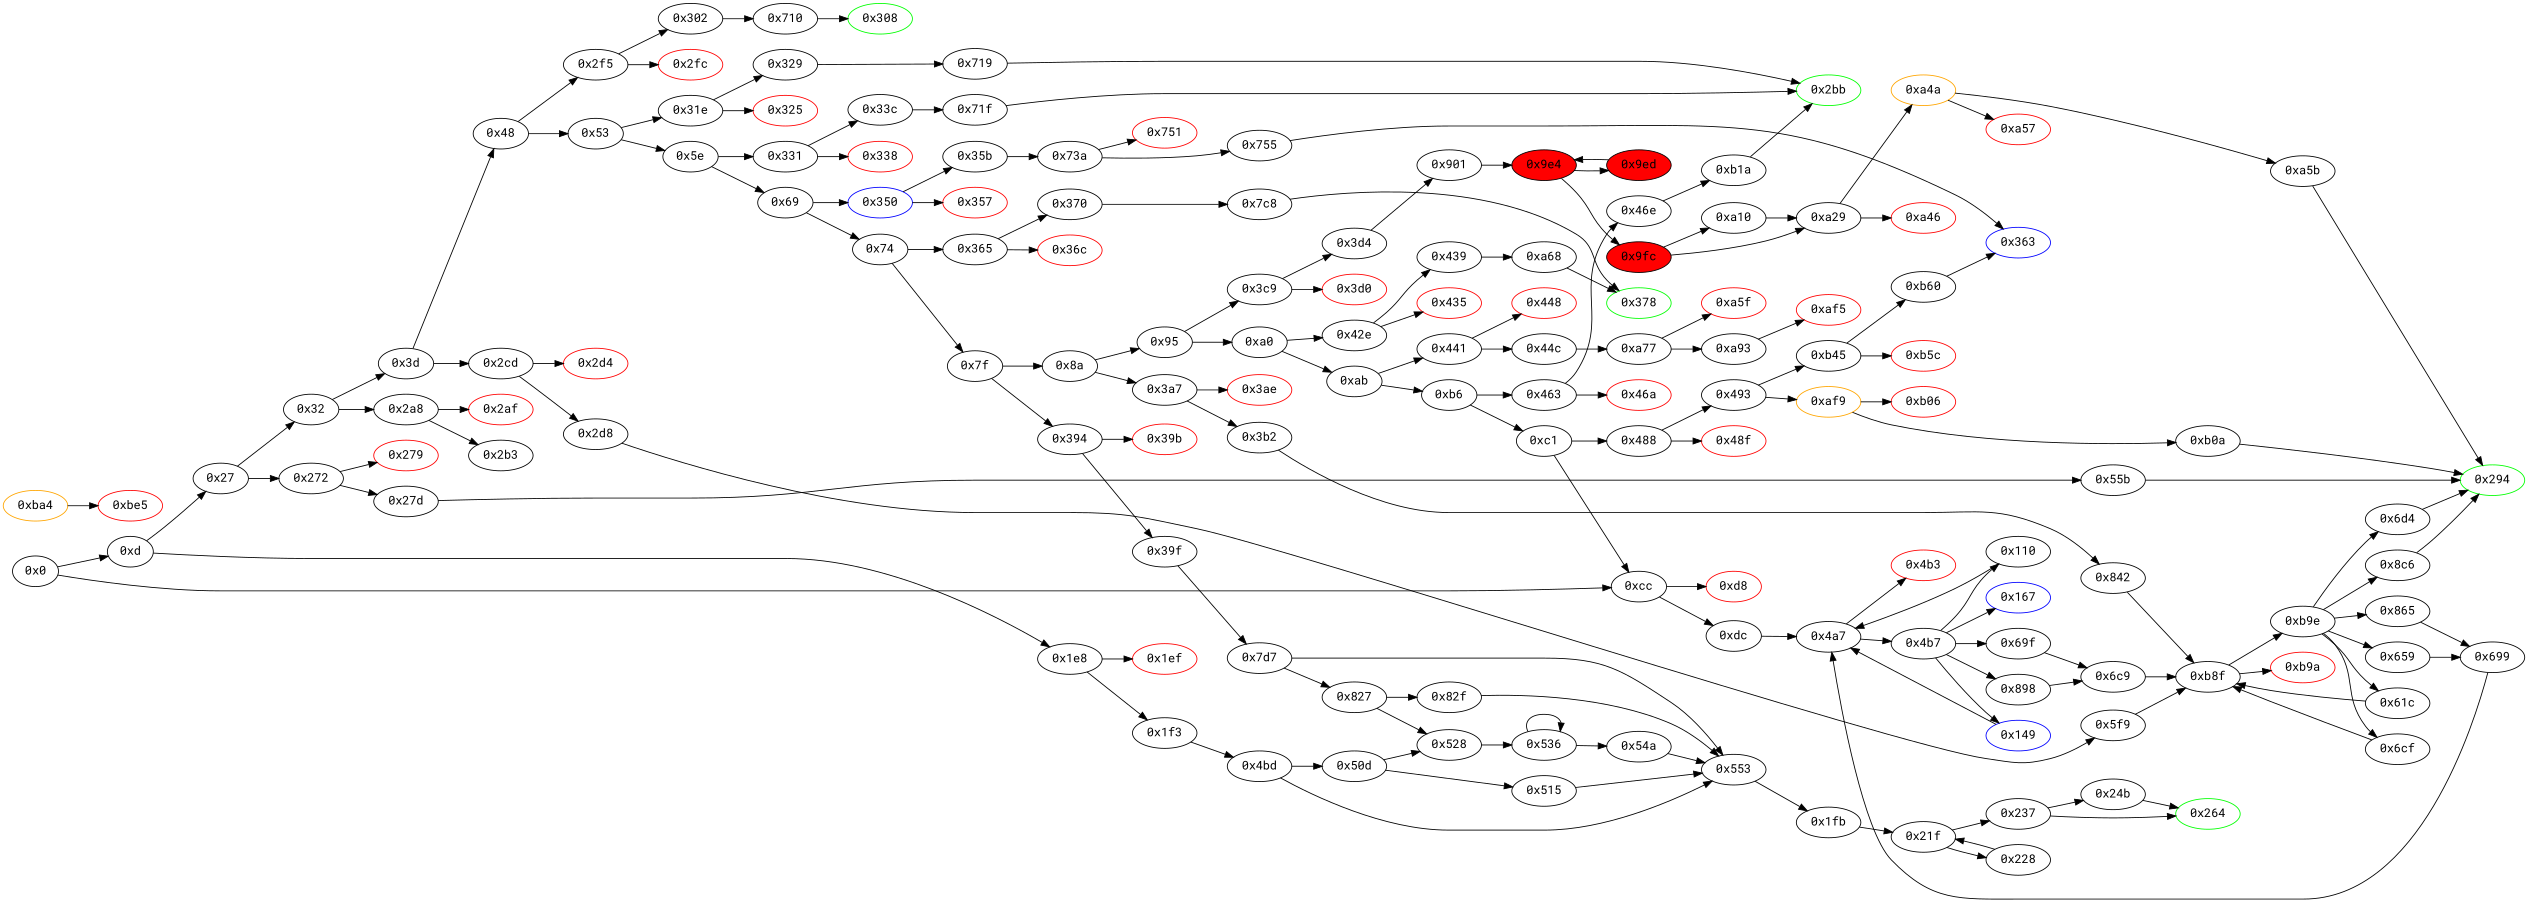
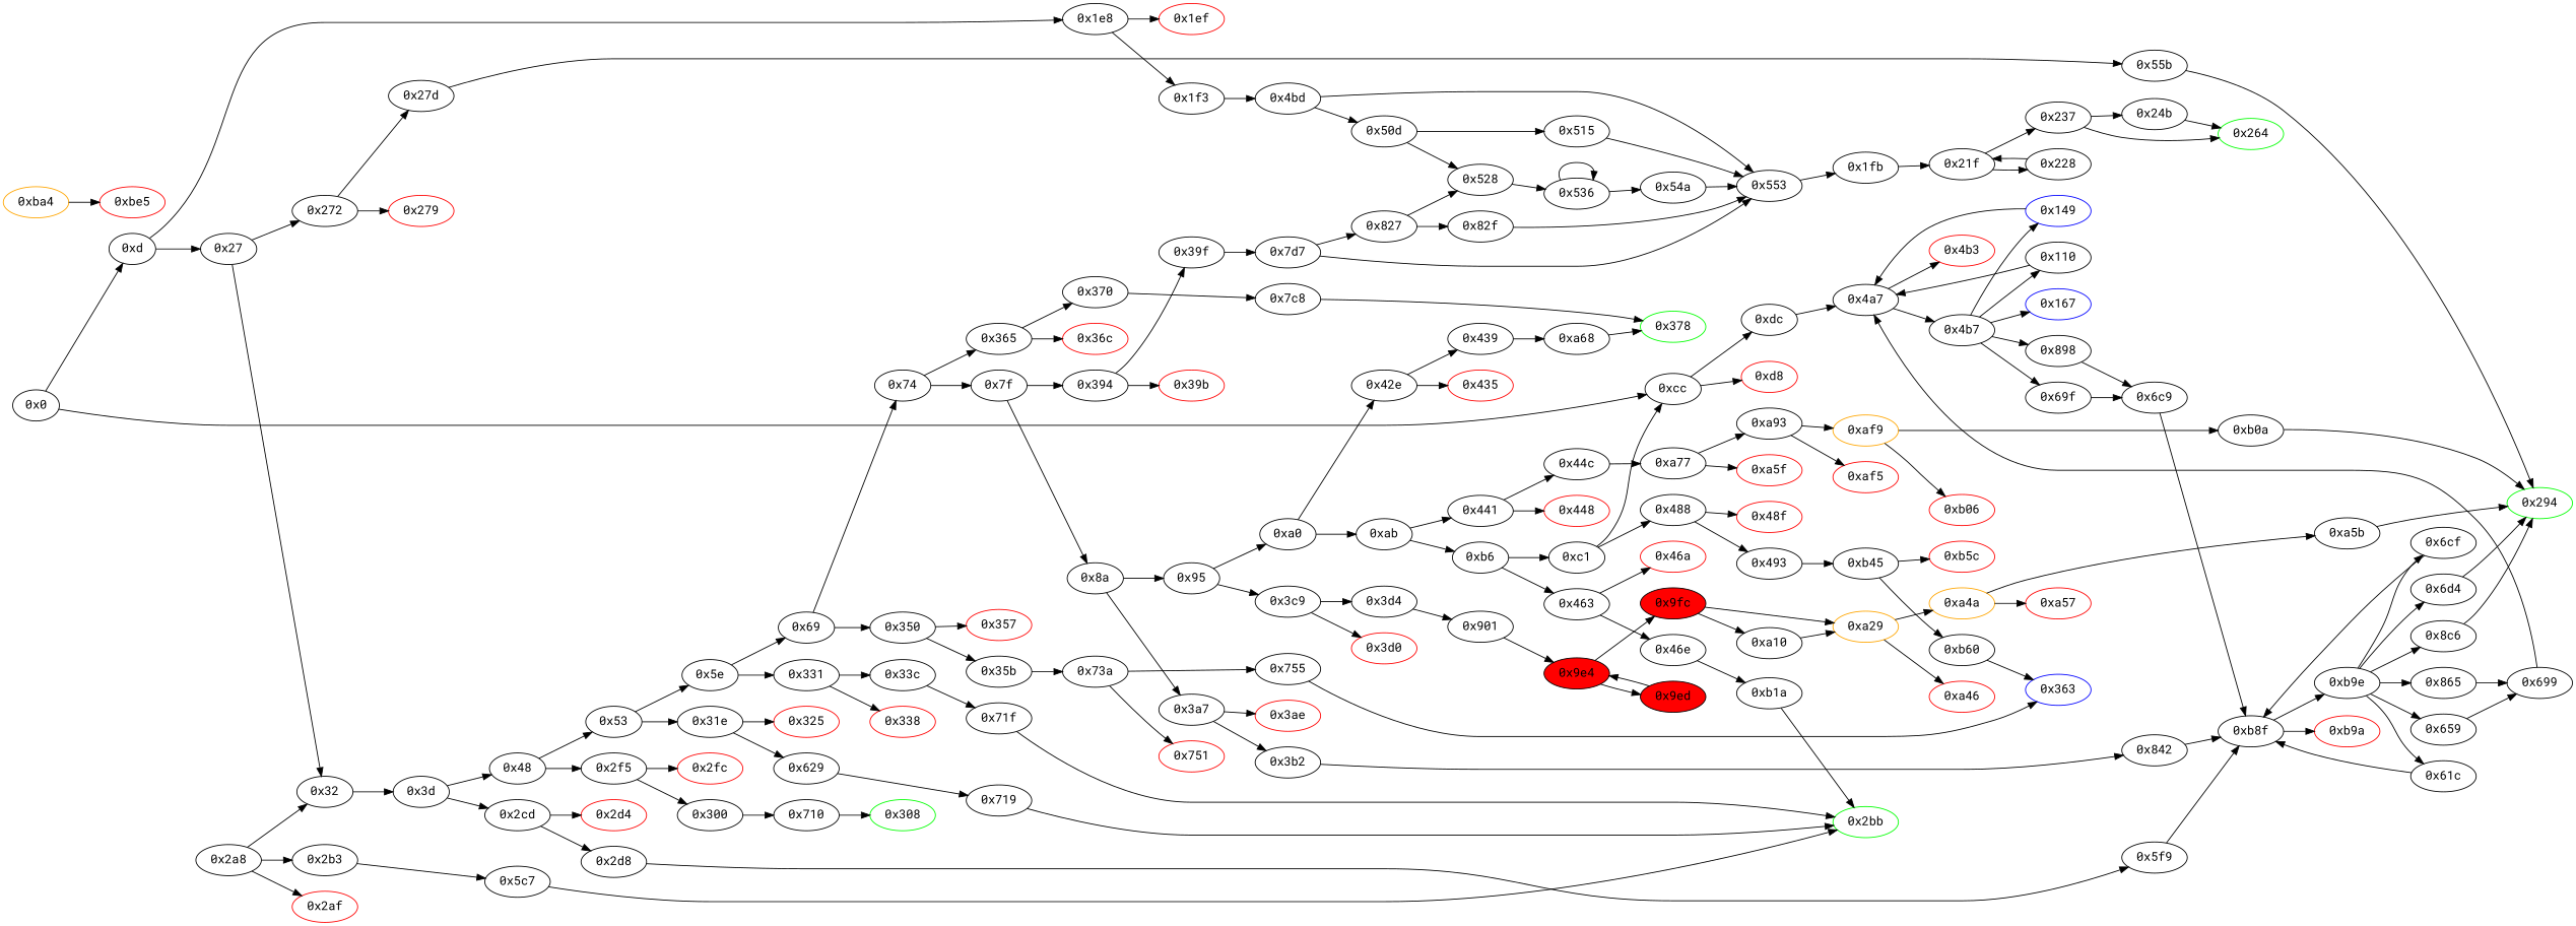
  digraph {
    fontname="Roboto Mono"
    rankdir=LR
    node [fillcolor=white fontname="Roboto Mono" style=filled]
    edge [fontname="Roboto Mono"]
    "0x1ef" [color=red]
    "0x1e8"
    "0x1f3"
    "0x4bd"
-   "0x300" [label="0x302"]
+   "0x300"
    "0x710"
    "0x308" [color=green]
    "0x9e4" [fillcolor=red]
    "0x901"
    "0x9ed" [fillcolor=red]
    "0x9fc" [fillcolor=red]
    "0x21f"
    "0x228"
    "0x237"
    "0x24b"
    "0x264" [color=green]
    "0xaf9" [color=orange]
    "0xb0a"
    "0xb06" [color=red]
    "0x294" [color=green]
    "0x3ae" [color=red]
    "0x5e"
    "0x69"
    "0x331"
-   "0x350" [color=blue]
+   "0x350"
    "0x74"
    "0x33c"
    "0x338" [color=red]
    "0x71f"
    "0x2bb" [color=green]
    "0xa93"
    "0xaf5" [color=red]
    "0x3d"
    "0x48"
    "0x2cd"
    "0x53"
    "0x2f5"
    "0x2d8"
    "0x2d4" [color=red]
    "0x46e"
    "0xb1a"
    "0x2fc" [color=red]
    "0x3d0" [color=red]
    "0x3c9"
    "0x3d4"
    "0x50d"
    "0x553"
    "0x528"
    "0x515"
    "0x1fb"
    "0x82f"
    "0x365"
    "0x370"
    "0x36c" [color=red]
    "0x7c8"
    "0x751" [color=red]
    "0x357" [color=red]
    "0x5f9"
    "0xb8f"
    "0xa10"
-   "0xa29"
+   "0xa29" [color=orange]
    "0xa4a" [color=orange]
    "0xa46" [color=red]
    "0x488"
    "0x493"
    "0x48f" [color=red]
    "0xb45"
    "0xd8" [color=red]
    "0x95"
    "0xa0"
    "0x42e"
    "0xab"
    "0x31e"
    "0xb6"
    "0x463"
    "0xc1"
    "0x46a" [color=red]
    "0xcc"
    "0xb9e"
    "0x6d4"
    "0x8c6"
    "0x61c"
    "0x865"
    "0x659"
    "0x6cf"
    "0x699"
    "0x27d"
    "0x55b"
    "0x378" [color=green]
    "0xa68"
-   "0x329"
+   "0x329" [label="0x629"]
    "0x325" [color=red]
    "0x719"
    "0x435" [color=red]
    "0x439"
    "0x35b"
    "0x73a"
    "0x755"
    "0xd"
    "0x27"
    "0x272"
    "0x32"
    "0x44c"
    "0xa77"
    n105 [color=red label="0xa5f"]
    "0x39f"
    "0x7d7"
    "0x827"
    "0xa5b"
    "0xa57" [color=red]
    "0x4b7"
    "0x898"
    "0x110"
    "0x149" [color=blue]
    n115 [color=blue label="0x167"]
    "0x69f"
    "0x6c9"
    "0x4a7"
    "0x8a"
    "0x3a7"
    "0x3b2"
    "0x4b3" [color=red]
    "0x842"
    "0xb9a" [color=red]
    "0x7f"
    "0x394"
    "0x39b" [color=red]
    "0xb5c" [color=red]
    "0xb60"
    "0x279" [color=red]
    "0x536"
    "0x54a"
    "0x0"
    "0xdc"
    "0x441"
    "0x448" [color=red]
+   "0x5c7"
    "0x363" [color=blue]
    "0x2b3"
    "0x2a8"
    "0x2af" [color=red]
    "0xbe5" [color=red]
    "0xba4" [color=orange]
    "0x1e8" -> "0x1ef"
    "0x1e8" -> "0x1f3"
    "0x1f3" -> "0x4bd"
    "0x4bd" -> "0x50d"
    "0x4bd" -> "0x553"
    "0x300" -> "0x710"
    "0x710" -> "0x308"
    "0x9e4" -> "0x9ed"
    "0x9e4" -> "0x9fc"
    "0x901" -> "0x9e4"
    "0x9ed" -> "0x9e4"
    "0x9fc" -> "0xa10"
    "0x9fc" -> "0xa29"
    "0x21f" -> "0x228"
    "0x21f" -> "0x237"
    "0x228" -> "0x21f"
    "0x237" -> "0x24b"
    "0x237" -> "0x264"
    "0x24b" -> "0x264"
    "0xaf9" -> "0xb0a"
    "0xaf9" -> "0xb06"
    "0xb0a" -> "0x294"
    "0x5e" -> "0x69"
    "0x5e" -> "0x331"
    "0x69" -> "0x350"
    "0x69" -> "0x74"
    "0x331" -> "0x33c"
    "0x331" -> "0x338"
    "0x350" -> "0x357"
    "0x350" -> "0x35b"
    "0x74" -> "0x365"
    "0x74" -> "0x7f"
    "0x33c" -> "0x71f"
    "0x71f" -> "0x2bb"
-   "0x493" -> "0xaf9"
+   "0xa93" -> "0xaf9"
    "0xa93" -> "0xaf5"
    "0x3d" -> "0x48"
    "0x3d" -> "0x2cd"
    "0x48" -> "0x53"
    "0x48" -> "0x2f5"
    "0x2cd" -> "0x2d8"
    "0x2cd" -> "0x2d4"
    "0x53" -> "0x5e"
    "0x53" -> "0x31e"
    "0x2f5" -> "0x300"
    "0x2f5" -> "0x2fc"
    "0x2d8" -> "0x5f9"
    "0x46e" -> "0xb1a"
    "0xb1a" -> "0x2bb"
    "0x3c9" -> "0x3d0"
    "0x3c9" -> "0x3d4"
    "0x3d4" -> "0x901"
    "0x50d" -> "0x528"
    "0x50d" -> "0x515"
    "0x553" -> "0x1fb"
    "0x528" -> "0x536"
    "0x515" -> "0x553"
    "0x1fb" -> "0x21f"
    "0x82f" -> "0x553"
    "0x365" -> "0x370"
    "0x365" -> "0x36c"
    "0x370" -> "0x7c8"
    "0x7c8" -> "0x378"
    "0x5f9" -> "0xb8f"
    "0xb8f" -> "0xb9e"
    "0xb8f" -> "0xb9a"
    "0xa10" -> "0xa29"
    "0xa29" -> "0xa4a"
    "0xa29" -> "0xa46"
    "0xa4a" -> "0xa5b"
    "0xa4a" -> "0xa57"
    "0x488" -> "0x493"
    "0x488" -> "0x48f"
    "0x493" -> "0xb45"
    "0xb45" -> "0xb5c"
    "0xb45" -> "0xb60"
    "0x95" -> "0x3c9"
    "0x95" -> "0xa0"
    "0xa0" -> "0x42e"
    "0xa0" -> "0xab"
    "0x42e" -> "0x435"
    "0x42e" -> "0x439"
    "0xab" -> "0xb6"
    "0xab" -> "0x441"
    "0x31e" -> "0x329"
    "0x31e" -> "0x325"
    "0xb6" -> "0x463"
    "0xb6" -> "0xc1"
    "0x463" -> "0x46e"
    "0x463" -> "0x46a"
    "0xc1" -> "0x488"
    "0xc1" -> "0xcc"
    "0xcc" -> "0xd8"
    "0xcc" -> "0xdc"
    "0xb9e" -> "0x6d4"
    "0xb9e" -> "0x8c6"
    "0xb9e" -> "0x61c"
    "0xb9e" -> "0x865"
    "0xb9e" -> "0x659"
    "0xb9e" -> "0x6cf"
    "0x6d4" -> "0x294"
    "0x8c6" -> "0x294"
    "0x61c" -> "0xb8f"
    "0x865" -> "0x699"
    "0x659" -> "0x699"
    "0x6cf" -> "0xb8f"
    "0x699" -> "0x4a7"
    "0x27d" -> "0x55b"
    "0x55b" -> "0x294"
    "0xa68" -> "0x378"
    "0x329" -> "0x719"
    "0x719" -> "0x2bb"
    "0x439" -> "0xa68"
    "0x35b" -> "0x73a"
    "0x73a" -> "0x751"
    "0x73a" -> "0x755"
    "0x755" -> "0x363"
    "0xd" -> "0x1e8"
    "0xd" -> "0x27"
    "0x27" -> "0x272"
    "0x27" -> "0x32"
    "0x272" -> "0x27d"
    "0x272" -> "0x279"
    "0x32" -> "0x3d"
-   "0x32" -> "0x2a8"
+   "0x2a8" -> "0x32"
    "0x44c" -> "0xa77"
    "0xa77" -> "0xa93"
    "0xa77" -> n105
    "0x39f" -> "0x7d7"
    "0x7d7" -> "0x553"
    "0x7d7" -> "0x827"
    "0x827" -> "0x528"
    "0x827" -> "0x82f"
    "0xa5b" -> "0x294"
    "0x4b7" -> "0x898"
    "0x4b7" -> "0x110"
    "0x4b7" -> "0x149"
    "0x4b7" -> n115
    "0x4b7" -> "0x69f"
    "0x898" -> "0x6c9"
    "0x110" -> "0x4a7"
    "0x149" -> "0x4a7"
    "0x69f" -> "0x6c9"
    "0x6c9" -> "0xb8f"
    "0x4a7" -> "0x4b7"
    "0x4a7" -> "0x4b3"
    "0x8a" -> "0x95"
    "0x8a" -> "0x3a7"
    "0x3a7" -> "0x3ae"
    "0x3a7" -> "0x3b2"
    "0x3b2" -> "0x842"
    "0x842" -> "0xb8f"
    "0x7f" -> "0x8a"
    "0x7f" -> "0x394"
    "0x394" -> "0x39f"
    "0x394" -> "0x39b"
    "0xb60" -> "0x363"
    "0x536" -> "0x536"
    "0x536" -> "0x54a"
    "0x54a" -> "0x553"
    "0x0" -> "0xcc"
    "0x0" -> "0xd"
    "0xdc" -> "0x4a7"
    "0x441" -> "0x44c"
    "0x441" -> "0x448"
+   "0x5c7" -> "0x2bb"
+   "0x2b3" -> "0x5c7"
    "0x2a8" -> "0x2b3"
    "0x2a8" -> "0x2af"
    "0xba4" -> "0xbe5"
  }
